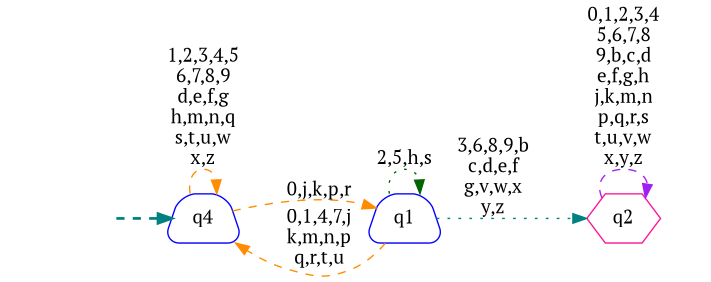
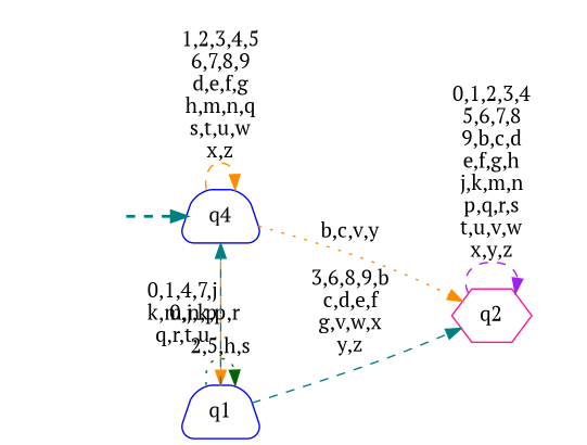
  digraph {
    fontname="PT Serif"
    rankdir=LR
    node [fontname="PT Serif" shape=trapezium style="rounded,filled" color=blue fillcolor=white]
    edge [color=darkorange fontname="PT Serif" style=dashed]
    __start0 [height=0 shape=none style=invis width=0 color="" fillcolor=""]
    n2 [label=q4]
    n3 [label=q1]
    n4 [color=deeppink label=q2 shape=hexagon style=filled]
    subgraph cluster_1 {
      nodesep=0.15
      ranksep=0.15
      style=invis
      __start0
      n2
    }
    __start0 -> n2 [color=teal penwidth=2]
    n2 -> n2 [label="1,2,3,4,5\n6,7,8,9\nd,e,f,g\nh,m,n,q\ns,t,u,w\nx,z"]
    n2 -> n3 [label="0,j,k,p,r"]
-   n3 -> n2 [label="0,1,4,7,j\nk,m,n,p\nq,r,t,u"]
+   n2 -> n4 [label="b,c,v,y" style=dotted]
+   n3 -> n2 [color=teal label="0,1,4,7,j\nk,m,n,p\nq,r,t,u"]
    n3 -> n3 [color=darkgreen label="2,5,h,s" style=dotted]
-   n3 -> n4 [color=teal label="3,6,8,9,b\nc,d,e,f\ng,v,w,x\ny,z" style=dotted]
+   n3 -> n4 [color=teal label="3,6,8,9,b\nc,d,e,f\ng,v,w,x\ny,z"]
    n4 -> n4 [color=purple label="0,1,2,3,4\n5,6,7,8\n9,b,c,d\ne,f,g,h\nj,k,m,n\np,q,r,s\nt,u,v,w\nx,y,z"]
  }
